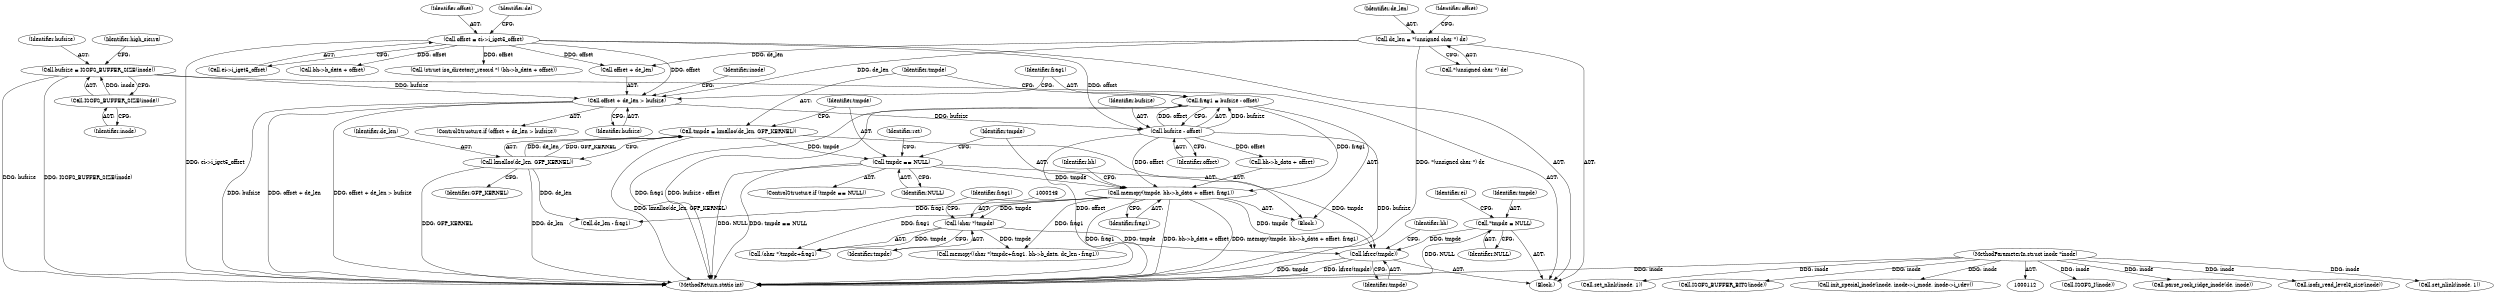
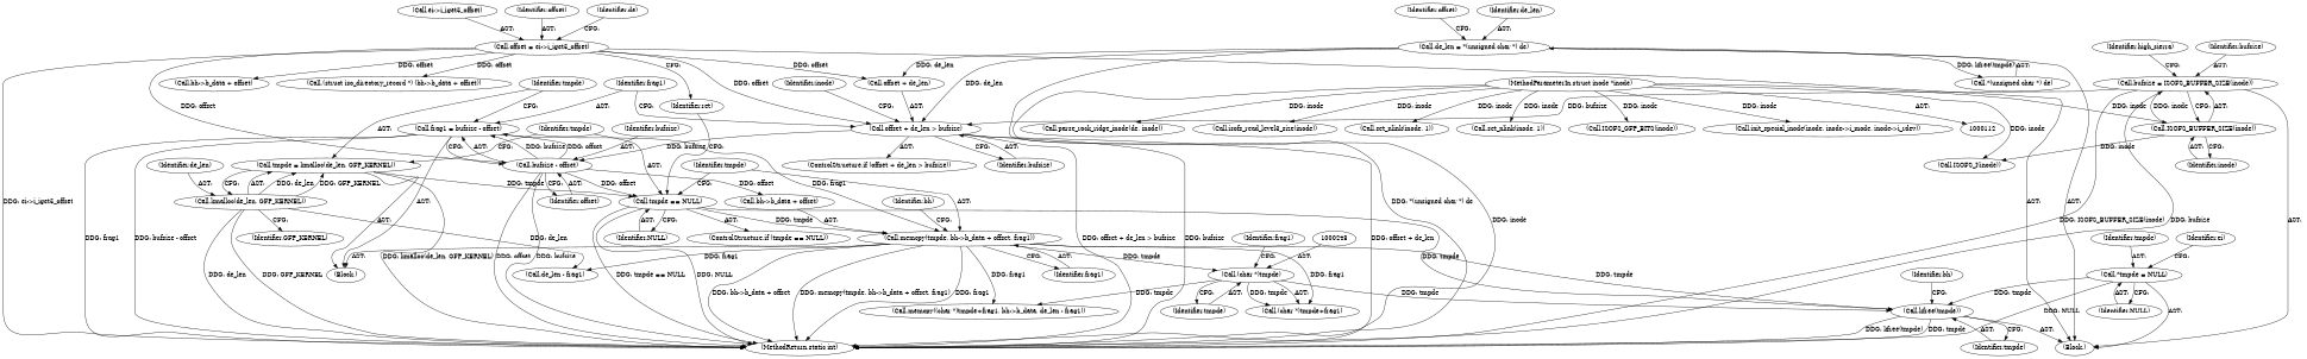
  digraph {
    fontname="DejaVu Serif"
    node [fontname="DejaVu Serif"]
    edge [fontname="DejaVu Serif"]
    n1 [label="(Call,kfree(tmpde))"]
    n2 [label="(Identifier,tmpde)"]
    n3 [label="(Block,)"]
    n4 [label="(MethodReturn,static int)"]
    n5 [label="(Call,*tmpde = NULL)"]
    n6 [label="(Identifier,NULL)"]
    n7 [label="(Call,tmpde == NULL)"]
    n8 [label="(Call,memcpy(tmpde, bh->b_data + offset, frag1))"]
    n9 [label="(ControlStructure,if (tmpde == NULL))"]
    n10 [label="(Identifier,NULL)"]
    n11 [label="(Block,)"]
    n12 [label="(Call,de_len - frag1)"]
    n13 [label="(Call,(char *)tmpde)"]
    n14 [label="(Identifier,frag1)"]
    n15 [label="(Call,(char *)tmpde+frag1)"]
    n16 [label="(Call,memcpy((char *)tmpde+frag1, bh->b_data, de_len - frag1))"]
    n17 [label="(Call,tmpde = kmalloc(de_len, GFP_KERNEL))"]
    n18 [label="(Call,kmalloc(de_len, GFP_KERNEL))"]
    n19 [label="(Identifier,GFP_KERNEL)"]
    n20 [label="(Call,de_len = *(unsigned char *) de)"]
    n21 [label="(Call,offset + de_len > bufsize)"]
    n22 [label="(Call,offset + de_len)"]
    n23 [label="(Call,*(unsigned char *) de)"]
    n24 [label="(Call,bufsize - offset)"]
    n25 [label="(Identifier,bufsize)"]
    n26 [label="(ControlStructure,if (offset + de_len > bufsize))"]
    n27 [label="(Identifier,tmpde)"]
    n28 [label="(Call,frag1 = bufsize - offset)"]
    n29 [label="(Call,bh->b_data + offset)"]
    n30 [label="(Identifier,offset)"]
    n31 [label="(Call,offset = ei->i_iget5_offset)"]
    n32 [label="(Call,bh->b_data + offset)"]
    n33 [label="(Call,(struct iso_directory_record *) (bh->b_data + offset))"]
    n34 [label="(Call,ei->i_iget5_offset)"]
    n35 [label="(Call,bufsize = ISOFS_BUFFER_SIZE(inode))"]
    n36 [label="(Call,ISOFS_BUFFER_SIZE(inode))"]
    n37 [label="(Identifier,inode)"]
    n38 [label="(Call,ISOFS_I(inode))"]
    n39 [label="(MethodParameterIn,struct inode *inode)"]
    n40 [label="(Call,parse_rock_ridge_inode(de, inode))"]
    n41 [label="(Call,isofs_read_level3_size(inode))"]
    n42 [label="(Call,set_nlink(inode, 1))"]
    n43 [label="(Call,set_nlink(inode, 1))"]
-   n44 [label="(Call,ISOFS_BUFFER_BITS(inode))"]
+   n44 [label="(Call,ISOFS_GFP_BITS(inode))"]
    n45 [label="(Call,init_special_inode(inode, inode->i_mode, inode->i_rdev))"]
    1000112
    n47 [label="(Identifier,bufsize)"]
    n48 [label="(Identifier,ret)"]
    n49 [label="(Identifier,frag1)"]
    n50 [label="(Identifier,tmpde)"]
    n51 [label="(Identifier,ei)"]
    n52 [label="(Identifier,bh)"]
    n53 [label="(Identifier,de_len)"]
    n54 [label="(Identifier,inode)"]
    n55 [label="(Identifier,offset)"]
    n56 [label="(Identifier,de_len)"]
    n57 [label="(Identifier,bufsize)"]
    n58 [label="(Identifier,tmpde)"]
    n59 [label="(Identifier,offset)"]
    n60 [label="(Identifier,de)"]
    n61 [label="(Identifier,bh)"]
    n62 [label="(Identifier,tmpde)"]
    n63 [label="(Identifier,high_sierra)"]
    n64 [label="(Identifier,frag1)"]
    n65 [label="(Identifier,tmpde)"]
    1000248
    n1 -> n2 [label="CFG: "]
    n1 -> n3 [label="AST: "]
    n1 -> n4 [label="DDG: kfree(tmpde)"]
    n1 -> n4 [label="DDG: tmpde"]
    n2 -> n1 [label="AST: "]
    n5 -> n1 [label="DDG: tmpde"]
    n5 -> n3 [label="AST: "]
    n5 -> n4 [label="DDG: NULL"]
    n5 -> n6 [label="CFG: "]
    n6 -> n5 [label="AST: "]
    n7 -> n1 [label="DDG: tmpde"]
    n7 -> n4 [label="DDG: NULL"]
    n7 -> n4 [label="DDG: tmpde == NULL"]
    n7 -> n8 [label="DDG: tmpde"]
    n7 -> n9 [label="AST: "]
    n7 -> n10 [label="CFG: "]
    n8 -> n1 [label="DDG: tmpde"]
    n8 -> n4 [label="DDG: bh->b_data + offset"]
    n8 -> n4 [label="DDG: memcpy(tmpde, bh->b_data + offset, frag1)"]
    n8 -> n4 [label="DDG: frag1"]
    n8 -> n11 [label="AST: "]
    n8 -> n12 [label="DDG: frag1"]
    n8 -> n13 [label="DDG: tmpde"]
    n8 -> n14 [label="CFG: "]
    n8 -> n15 [label="DDG: frag1"]
    n8 -> n16 [label="DDG: frag1"]
    n10 -> n7 [label="AST: "]
    n13 -> n1 [label="DDG: tmpde"]
    n13 -> n15 [label="AST: "]
    n13 -> n15 [label="DDG: tmpde"]
    n13 -> n16 [label="DDG: tmpde"]
    n13 -> n27 [label="CFG: "]
    n14 -> n8 [label="AST: "]
    n17 -> n4 [label="DDG: kmalloc(de_len, GFP_KERNEL)"]
    n17 -> n7 [label="DDG: tmpde"]
    n17 -> n11 [label="AST: "]
    n17 -> n18 [label="CFG: "]
    n18 -> n4 [label="DDG: GFP_KERNEL"]
    n18 -> n4 [label="DDG: de_len"]
    n18 -> n12 [label="DDG: de_len"]
    n18 -> n17 [label="AST: "]
    n18 -> n17 [label="DDG: de_len"]
    n18 -> n17 [label="DDG: GFP_KERNEL"]
    n18 -> n19 [label="CFG: "]
    n20 -> n3 [label="AST: "]
    n20 -> n4 [label="DDG: *(unsigned char *) de"]
    n20 -> n21 [label="DDG: de_len"]
    n20 -> n22 [label="DDG: de_len"]
-   n20 -> n23 [label="CFG: "]
+   n20 -> n23 [label="DDG: kfree(tmpde)"]
    n21 -> n4 [label="DDG: bufsize"]
    n21 -> n4 [label="DDG: offset + de_len"]
    n21 -> n4 [label="DDG: offset + de_len > bufsize"]
    n21 -> n24 [label="DDG: bufsize"]
    n21 -> n25 [label="CFG: "]
    n21 -> n26 [label="AST: "]
    n22 -> n21 [label="AST: "]
    n23 -> n20 [label="AST: "]
    n24 -> n4 [label="DDG: bufsize"]
    n24 -> n4 [label="DDG: offset"]
-   n24 -> n8 [label="DDG: offset"]
+   n24 -> n7 [label="DDG: offset"]
    n24 -> n28 [label="AST: "]
    n24 -> n28 [label="DDG: bufsize"]
    n24 -> n28 [label="DDG: offset"]
    n24 -> n29 [label="DDG: offset"]
    n24 -> n30 [label="CFG: "]
    n25 -> n21 [label="AST: "]
    n27 -> n13 [label="AST: "]
    n28 -> n4 [label="DDG: bufsize - offset"]
    n28 -> n4 [label="DDG: frag1"]
    n28 -> n8 [label="DDG: frag1"]
    n28 -> n11 [label="AST: "]
    n28 -> n24 [label="CFG: "]
    n29 -> n8 [label="AST: "]
    n30 -> n24 [label="AST: "]
    n31 -> n3 [label="AST: "]
    n31 -> n4 [label="DDG: ei->i_iget5_offset"]
    n31 -> n21 [label="DDG: offset"]
    n31 -> n22 [label="DDG: offset"]
    n31 -> n24 [label="DDG: offset"]
    n31 -> n32 [label="DDG: offset"]
    n31 -> n33 [label="DDG: offset"]
-   n31 -> n34 [label="CFG: "]
+   n31 -> n48 [label="CFG: "]
    n34 -> n31 [label="AST: "]
    n35 -> n3 [label="AST: "]
    n35 -> n4 [label="DDG: ISOFS_BUFFER_SIZE(inode)"]
    n35 -> n4 [label="DDG: bufsize"]
    n35 -> n21 [label="DDG: bufsize"]
    n35 -> n36 [label="CFG: "]
    n36 -> n35 [label="AST: "]
    n36 -> n35 [label="DDG: inode"]
    n36 -> n37 [label="CFG: "]
+   n36 -> n38 [label="DDG: inode"]
    n37 -> n36 [label="AST: "]
    n39 -> n4 [label="DDG: inode"]
+   n39 -> n36 [label="DDG: inode"]
    n39 -> n38 [label="DDG: inode"]
    n39 -> n40 [label="DDG: inode"]
    n39 -> n41 [label="DDG: inode"]
    n39 -> n42 [label="DDG: inode"]
    n39 -> n43 [label="DDG: inode"]
    n39 -> n44 [label="DDG: inode"]
    n39 -> n45 [label="DDG: inode"]
    n39 -> 1000112 [label="AST: "]
    n47 -> n24 [label="AST: "]
    n48 -> n7 [label="CFG: "]
    n49 -> n21 [label="CFG: "]
    n49 -> n28 [label="AST: "]
    n50 -> n5 [label="AST: "]
    n51 -> n5 [label="CFG: "]
    n52 -> n8 [label="CFG: "]
    n53 -> n20 [label="AST: "]
    n54 -> n21 [label="CFG: "]
    n55 -> n31 [label="AST: "]
    n56 -> n18 [label="AST: "]
    n57 -> n35 [label="AST: "]
    n58 -> n7 [label="CFG: "]
    n58 -> n8 [label="AST: "]
    n59 -> n20 [label="CFG: "]
    n60 -> n31 [label="CFG: "]
    n61 -> n1 [label="CFG: "]
    n62 -> n17 [label="AST: "]
    n62 -> n28 [label="CFG: "]
    n63 -> n35 [label="CFG: "]
    n64 -> n13 [label="CFG: "]
    n65 -> n7 [label="AST: "]
    n65 -> n17 [label="CFG: "]
    1000248 -> n13 [label="AST: "]
  }
